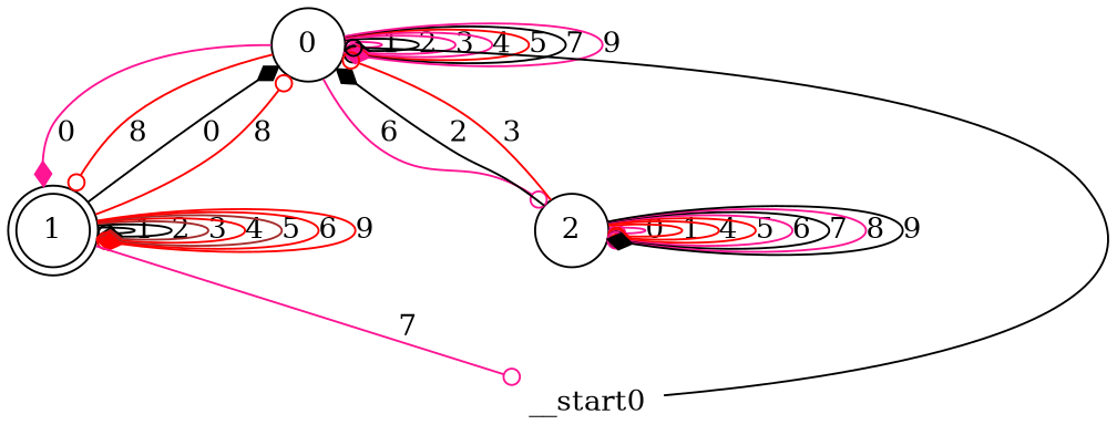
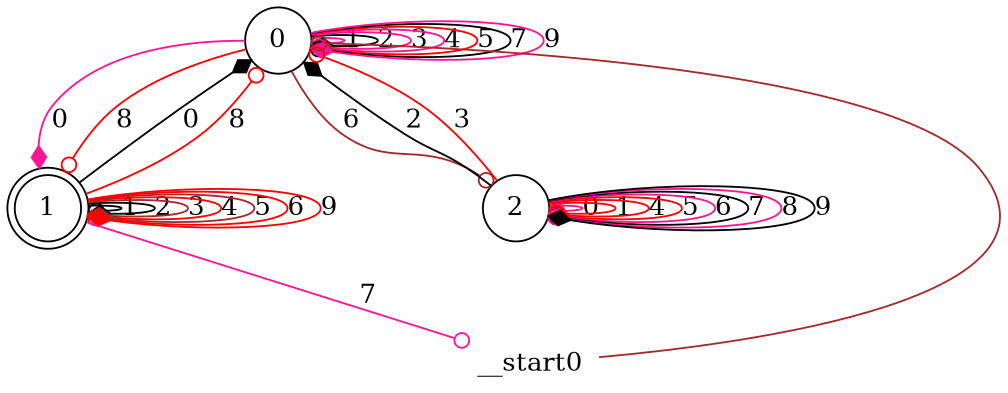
  digraph {
    node [shape=circle]
    edge [arrowhead=odot color=deeppink]
    n1 [label=0]
    n2 [label=1 shape=doublecircle]
    n3 [label=2]
    __start0 [height=0 shape=none width=0]
    n1 -> n1 [label=1]
    n1 -> n1 [arrowhead=diamond color=black label=2]
    n1 -> n1 [label=3]
    n1 -> n1 [arrowhead=diamond label=4]
    n1 -> n1 [arrowhead=diamond color=red label=5]
    n1 -> n1 [color=black label=7]
    n1 -> n1 [arrowhead=diamond label=9]
    n1 -> n2 [arrowhead=diamond label=0]
    n1 -> n2 [color=red label=8]
-   n1 -> n3 [label=6]
+   n1 -> n3 [color=brown label=6]
    n2 -> n1 [arrowhead=diamond color=black label=0]
    n2 -> n1 [color=red label=8]
    n2 -> n2 [color=black label=1]
    n2 -> n2 [arrowhead=diamond color=black label=2]
    n2 -> n2 [arrowhead=diamond color=brown label=3]
    n2 -> n2 [arrowhead=diamond color=red label=4]
    n2 -> n2 [arrowhead=diamond color=brown label=5]
    n2 -> n2 [color=red label=6]
    n2 -> n2 [arrowhead=diamond color=red label=9]
    n2 -> __start0 [label=7]
    n3 -> n1 [arrowhead=diamond color=black label=2]
    n3 -> n1 [color=red label=3]
    n3 -> n3 [label=0]
    n3 -> n3 [color=red label=1]
    n3 -> n3 [color=red label=4]
    n3 -> n3 [arrowhead=diamond color=red label=5]
    n3 -> n3 [label=6]
    n3 -> n3 [color=black label=7]
    n3 -> n3 [label=8]
    n3 -> n3 [arrowhead=diamond color=black label=9]
-   __start0 -> n1 [color=black]
+   __start0 -> n1 [color=brown]
  }
